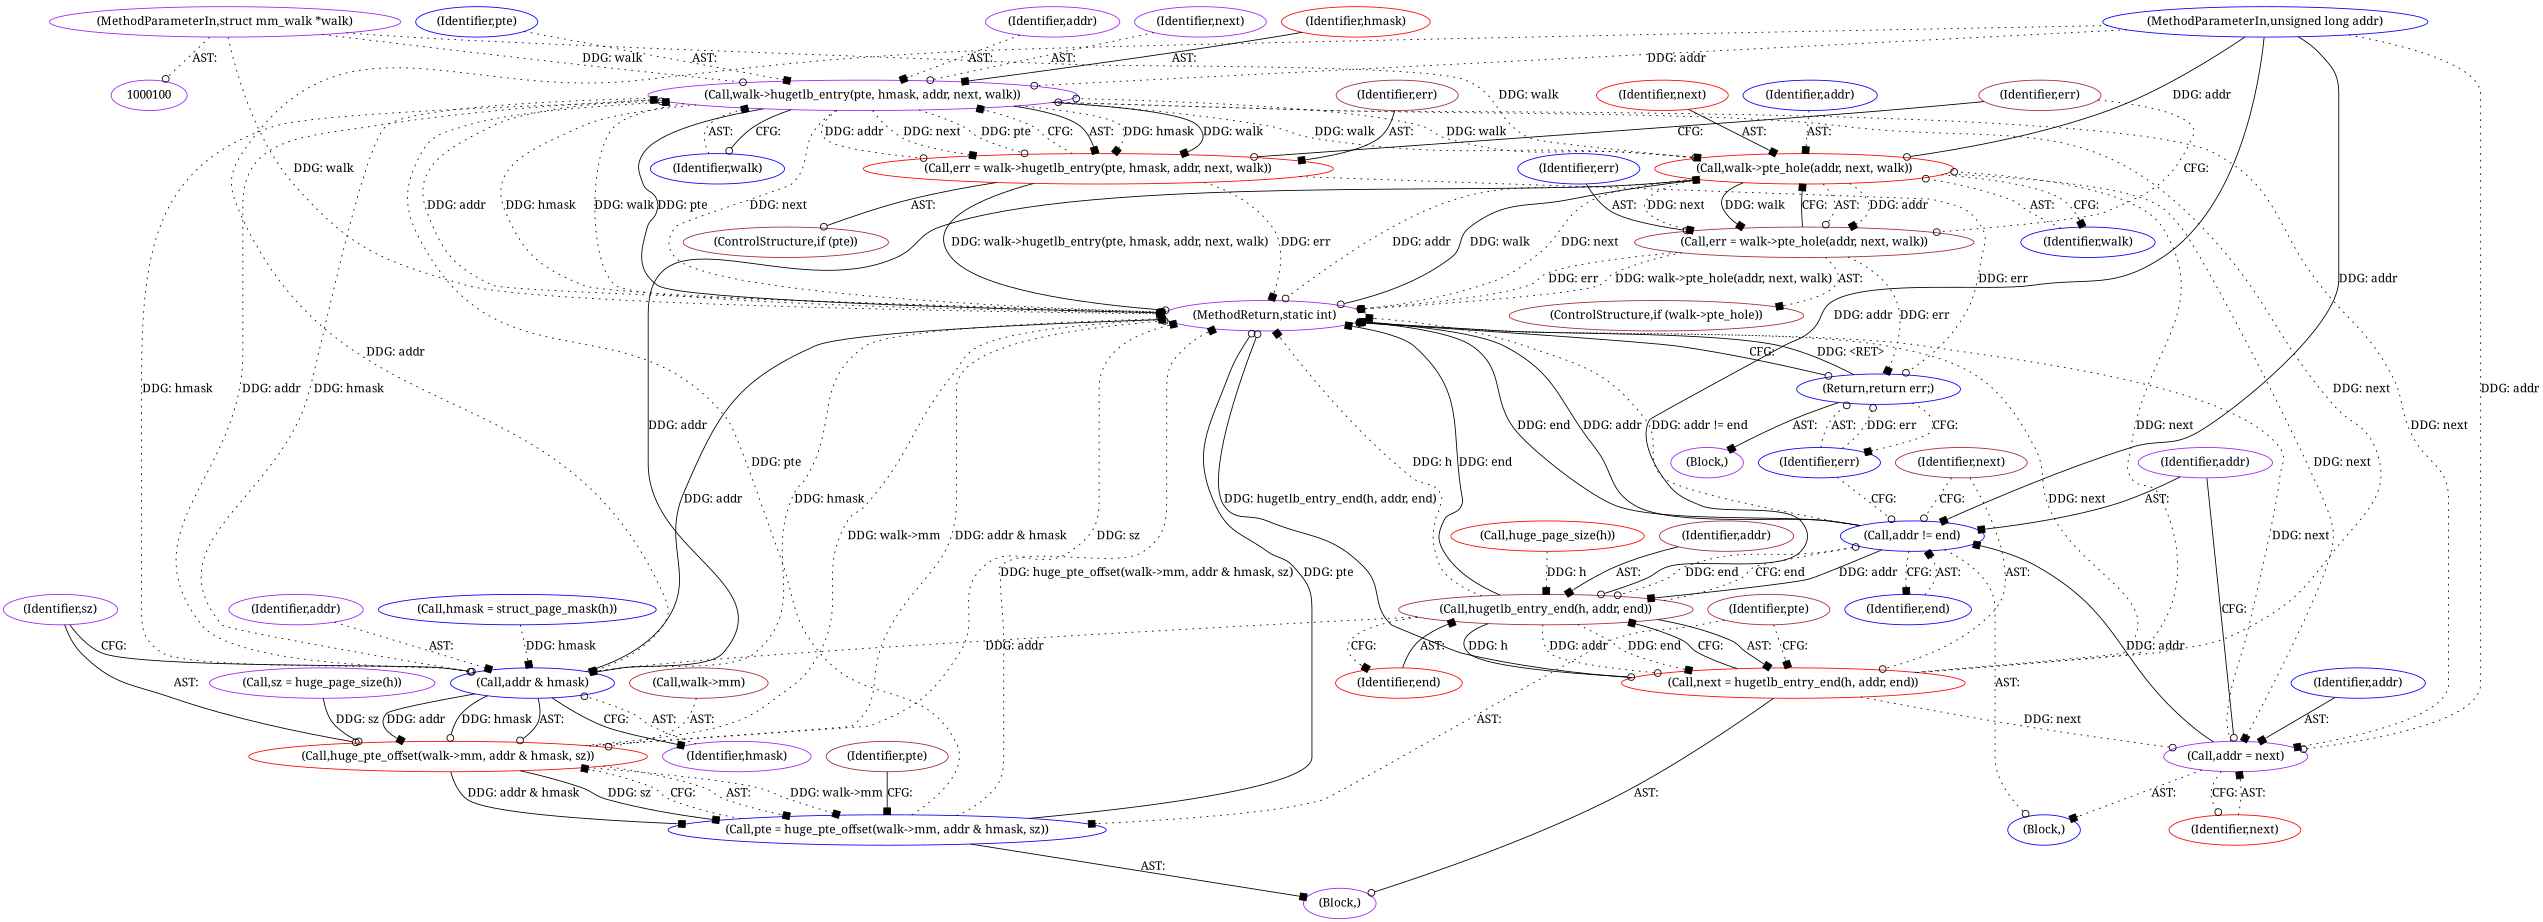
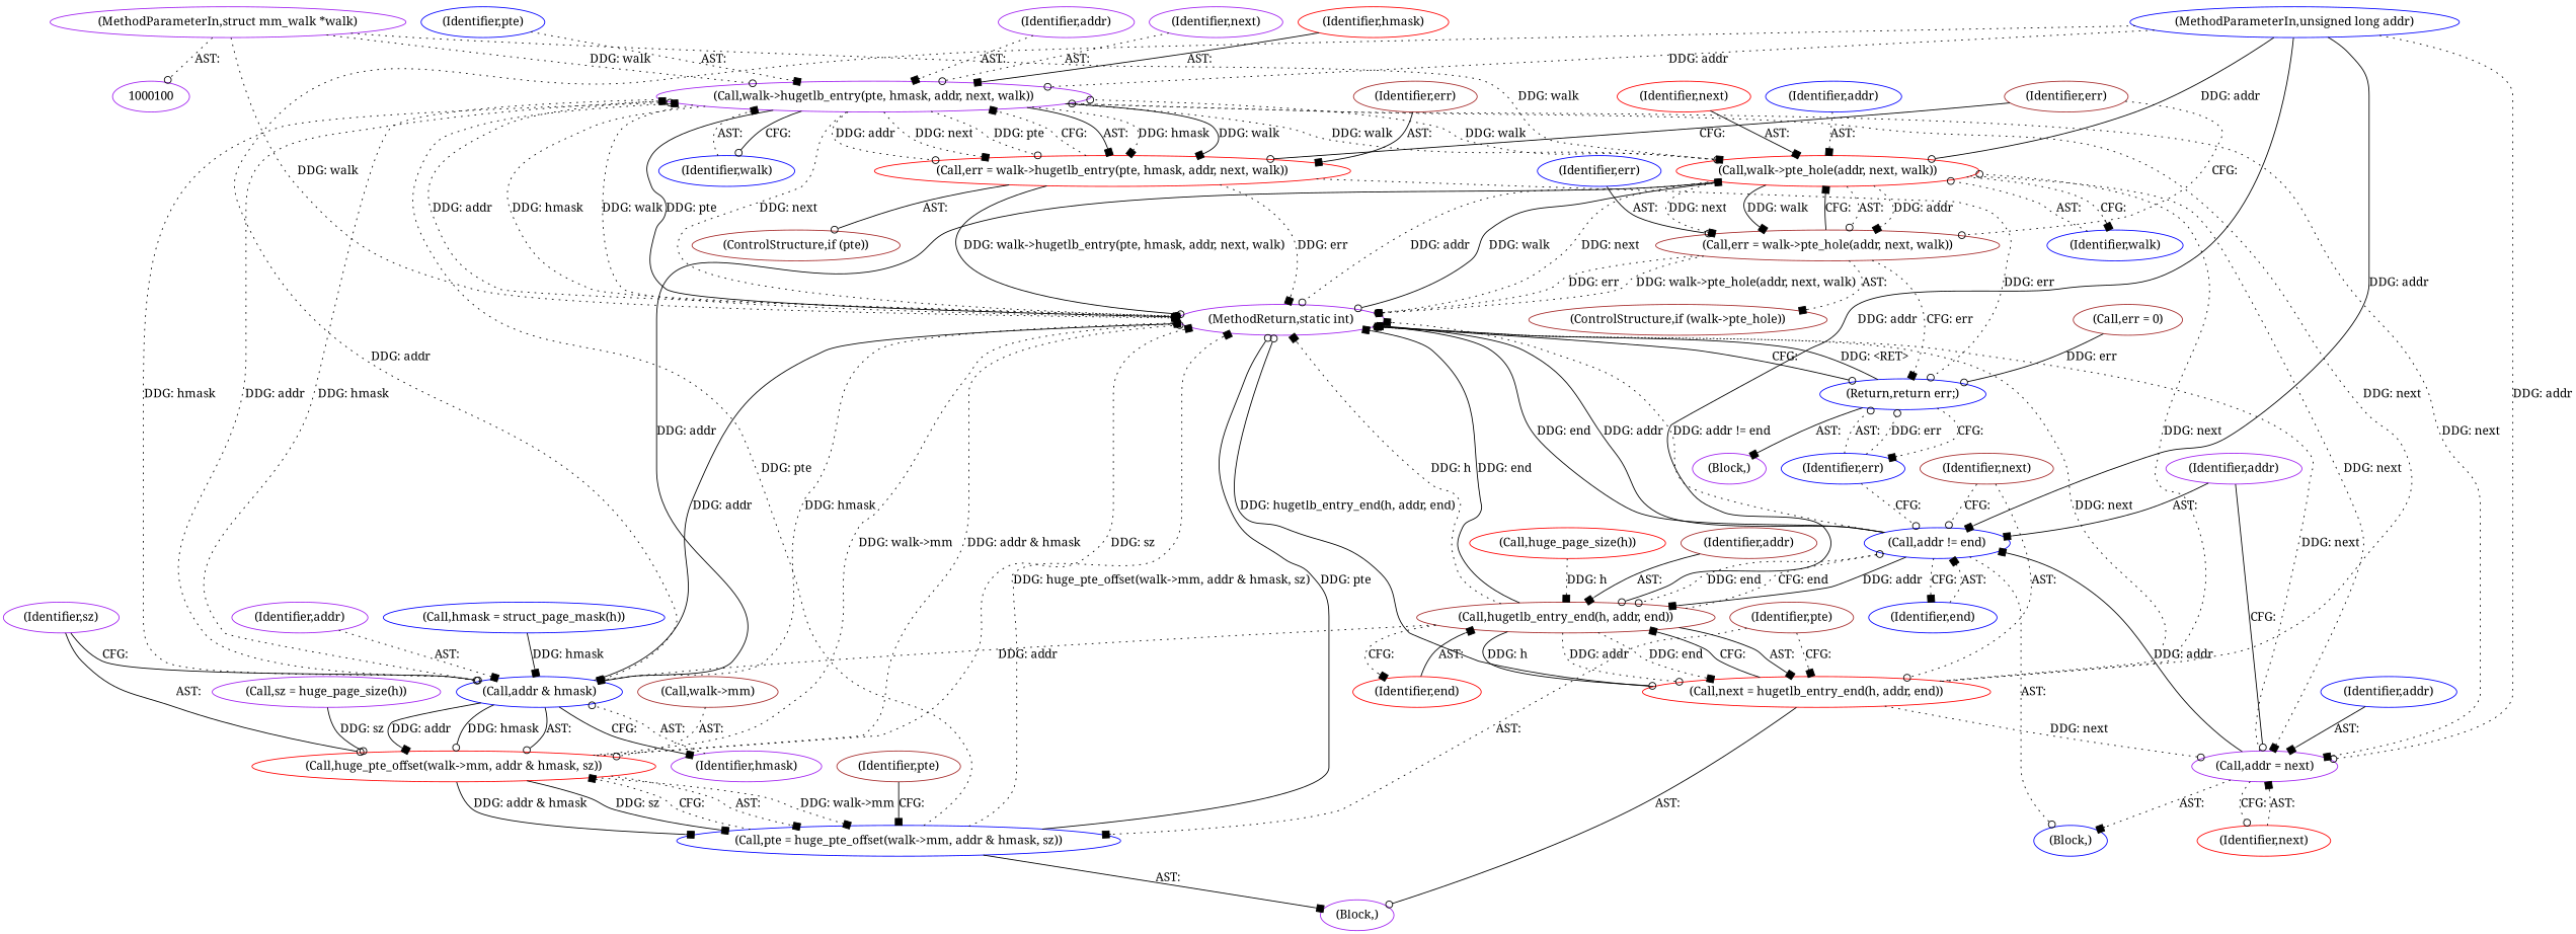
  digraph {
    fontname="Noto Serif"
    node [color=blue fontname="Noto Serif"]
    edge [arrowhead=box fontname="Noto Serif" style=dotted]
    n1 [color=purple label="(MethodParameterIn,struct mm_walk *walk)"]
    n2 [color=purple label="(Call,walk->hugetlb_entry(pte, hmask, addr, next, walk))"]
    n3 [color=red label="(Call,walk->pte_hole(addr, next, walk))"]
    n4 [color=purple label="(MethodReturn,static int)"]
    1000100 [color=purple]
    n6 [label="(Call,addr & hmask)"]
    n7 [color=purple label="(Call,addr = next)"]
    n8 [color=red label="(Call,err = walk->hugetlb_entry(pte, hmask, addr, next, walk))"]
    n9 [label="(Identifier,walk)"]
    n10 [color=brown label="(Call,err = walk->pte_hole(addr, next, walk))"]
    n11 [label="(Identifier,walk)"]
    n12 [label="(Return,return err;)"]
    n13 [color=red label="(Call,huge_pte_offset(walk->mm, addr & hmask, sz))"]
    n14 [color=purple label="(Identifier,hmask)"]
    n15 [label="(Call,addr != end)"]
    n16 [label="(Block,)"]
    n17 [color=red label="(Identifier,next)"]
    n18 [color=brown label="(ControlStructure,if (pte))"]
    n19 [label="(Call,pte = huge_pte_offset(walk->mm, addr & hmask, sz))"]
    n20 [color=purple label="(Block,)"]
    n21 [color=purple label="(Identifier,sz)"]
    n22 [color=brown label="(ControlStructure,if (walk->pte_hole))"]
    n23 [color=purple label="(Block,)"]
    n24 [label="(Identifier,err)"]
    n25 [color=brown label="(Call,hugetlb_entry_end(h, addr, end))"]
    n26 [label="(Identifier,end)"]
    n27 [color=red label="(Call,next = hugetlb_entry_end(h, addr, end))"]
    n28 [color=red label="(Identifier,end)"]
    n29 [color=purple label="(Identifier,addr)"]
    n30 [label="(Identifier,pte)"]
    n31 [color=red label="(Identifier,next)"]
    n32 [label="(Identifier,addr)"]
    n33 [color=purple label="(Call,sz = huge_page_size(h))"]
    n34 [color=purple label="(Identifier,addr)"]
    n35 [color=purple label="(Identifier,next)"]
    n36 [color=brown label="(Identifier,pte)"]
    n37 [color=brown label="(Identifier,addr)"]
    n38 [color=brown label="(Call,walk->mm)"]
    n39 [label="(MethodParameterIn,unsigned long addr)"]
    n40 [color=brown label="(Identifier,err)"]
    n41 [color=red label="(Call,huge_page_size(h))"]
    n42 [label="(Identifier,err)"]
+   n43 [color=brown label="(Call,err = 0)"]
    n44 [color=brown label="(Identifier,err)"]
    n45 [color=brown label="(Identifier,next)"]
    n46 [color=purple label="(Identifier,addr)"]
    n47 [label="(Identifier,addr)"]
    n48 [color=red label="(Identifier,hmask)"]
    n49 [color=brown label="(Identifier,pte)"]
    n50 [label="(Call,hmask = struct_page_mask(h))"]
    n1 -> n2 [arrowhead=odot label="DDG: walk"]
    n1 -> n3 [arrowhead=odot label="DDG: walk"]
    n1 -> n4 [label="DDG: walk"]
    n1 -> 1000100 [arrowhead=odot label="AST: "]
    n2 -> n3 [label="DDG: walk"]
    n2 -> n4 [arrowhead=odot label="DDG: addr"]
    n2 -> n4 [label="DDG: hmask"]
    n2 -> n4 [label="DDG: walk"]
    n2 -> n4 [arrowhead=odot label="DDG: pte" style=solid]
    n2 -> n4 [arrowhead=odot label="DDG: next"]
    n2 -> n6 [arrowhead=odot label="DDG: hmask"]
    n2 -> n7 [label="DDG: next"]
    n2 -> n8 [label="AST: " style=solid]
    n2 -> n8 [label="DDG: hmask"]
    n2 -> n8 [label="DDG: walk" style=solid]
    n2 -> n8 [arrowhead=odot label="DDG: addr"]
    n2 -> n8 [label="DDG: next"]
    n2 -> n8 [arrowhead=odot label="DDG: pte"]
    n2 -> n9 [arrowhead=odot label="CFG: " style=solid]
    n3 -> n2 [arrowhead=odot label="DDG: walk"]
    n3 -> n4 [label="DDG: next"]
    n3 -> n4 [arrowhead=odot label="DDG: addr"]
    n3 -> n4 [arrowhead=odot label="DDG: walk" style=solid]
    n3 -> n7 [label="DDG: next"]
    n3 -> n10 [arrowhead=odot label="AST: "]
    n3 -> n10 [label="DDG: addr"]
    n3 -> n10 [label="DDG: next"]
    n3 -> n10 [label="DDG: walk" style=solid]
    n3 -> n11 [label="CFG: "]
    n4 -> n12 [arrowhead=odot label="CFG: " style=solid]
    n6 -> n2 [arrowhead=odot label="DDG: hmask"]
    n6 -> n2 [label="DDG: addr"]
    n6 -> n3 [label="DDG: addr" style=solid]
    n6 -> n4 [arrowhead=odot label="DDG: addr" style=solid]
    n6 -> n4 [arrowhead=odot label="DDG: hmask"]
    n6 -> n13 [arrowhead=odot label="AST: " style=solid]
    n6 -> n13 [label="DDG: addr" style=solid]
    n6 -> n13 [arrowhead=odot label="DDG: hmask" style=solid]
    n6 -> n14 [label="CFG: " style=solid]
    n7 -> n4 [arrowhead=odot label="DDG: next"]
    n7 -> n15 [label="DDG: addr" style=solid]
    n7 -> n16 [label="AST: "]
    n7 -> n17 [arrowhead=odot label="CFG: "]
    n8 -> n2 [label="CFG: "]
    n8 -> n4 [label="DDG: err"]
    n8 -> n4 [arrowhead=odot label="DDG: walk->hugetlb_entry(pte, hmask, addr, next, walk)" style=solid]
    n8 -> n12 [arrowhead=odot label="DDG: err"]
    n8 -> n18 [arrowhead=odot label="AST: " style=solid]
    n9 -> n2 [label="AST: "]
    n10 -> n3 [label="CFG: " style=solid]
    n10 -> n4 [arrowhead=odot label="DDG: err"]
    n10 -> n4 [arrowhead=odot label="DDG: walk->pte_hole(addr, next, walk)"]
-   n10 -> n12 [label="DDG: err"]
+   n10 -> n12 [label="CFG: err"]
    n10 -> n22 [label="AST: "]
    n11 -> n3 [arrowhead=odot label="AST: "]
    n12 -> n4 [label="DDG: <RET>" style=solid]
    n12 -> n23 [label="AST: " style=solid]
    n12 -> n24 [label="CFG: "]
    n13 -> n4 [arrowhead=odot label="DDG: addr & hmask"]
    n13 -> n4 [label="DDG: sz"]
    n13 -> n4 [label="DDG: walk->mm"]
    n13 -> n19 [label="AST: "]
    n13 -> n19 [label="DDG: walk->mm"]
    n13 -> n19 [label="DDG: addr & hmask" style=solid]
    n13 -> n19 [label="DDG: sz" style=solid]
    n14 -> n6 [arrowhead=odot label="AST: "]
    n15 -> n4 [arrowhead=odot label="DDG: addr" style=solid]
    n15 -> n4 [label="DDG: addr != end"]
    n15 -> n4 [label="DDG: end" style=solid]
    n15 -> n16 [arrowhead=odot label="AST: "]
    n15 -> n25 [label="DDG: addr" style=solid]
    n15 -> n25 [arrowhead=odot label="DDG: end"]
    n15 -> n26 [label="CFG: "]
    n17 -> n7 [label="AST: "]
    n19 -> n2 [label="DDG: pte"]
    n19 -> n4 [label="DDG: huge_pte_offset(walk->mm, addr & hmask, sz)"]
    n19 -> n4 [arrowhead=odot label="DDG: pte" style=solid]
    n19 -> n13 [label="CFG: "]
    n19 -> n20 [label="AST: " style=solid]
    n21 -> n6 [arrowhead=odot label="CFG: " style=solid]
    n21 -> n13 [arrowhead=odot label="AST: " style=solid]
    n24 -> n12 [arrowhead=odot label="AST: "]
    n24 -> n12 [arrowhead=odot label="DDG: err"]
    n24 -> n15 [arrowhead=odot label="CFG: "]
    n25 -> n4 [label="DDG: end" style=solid]
    n25 -> n4 [label="DDG: h"]
    n25 -> n6 [label="DDG: addr"]
    n25 -> n15 [arrowhead=odot label="CFG: end"]
    n25 -> n27 [label="AST: " style=solid]
    n25 -> n27 [arrowhead=odot label="DDG: h" style=solid]
    n25 -> n27 [arrowhead=odot label="DDG: addr"]
    n25 -> n27 [label="DDG: end"]
    n25 -> n28 [label="CFG: "]
    n26 -> n15 [label="AST: "]
    n27 -> n2 [arrowhead=odot label="DDG: next"]
    n27 -> n3 [arrowhead=odot label="DDG: next"]
    n27 -> n4 [arrowhead=odot label="DDG: next"]
    n27 -> n4 [arrowhead=odot label="DDG: hugetlb_entry_end(h, addr, end)" style=solid]
    n27 -> n7 [arrowhead=odot label="DDG: next"]
    n27 -> n20 [arrowhead=odot label="AST: " style=solid]
    n27 -> n25 [label="CFG: " style=solid]
    n28 -> n25 [label="AST: " style=solid]
    n29 -> n6 [label="AST: "]
    n30 -> n2 [label="AST: "]
    n31 -> n3 [label="AST: " style=solid]
    n32 -> n7 [label="AST: " style=solid]
    n33 -> n13 [arrowhead=odot label="DDG: sz" style=solid]
    n34 -> n2 [label="AST: "]
    n35 -> n2 [arrowhead=odot label="AST: "]
    n36 -> n19 [label="CFG: " style=solid]
    n37 -> n25 [label="AST: " style=solid]
    n38 -> n13 [arrowhead=odot label="AST: "]
    n39 -> n2 [arrowhead=odot label="DDG: addr"]
    n39 -> n3 [arrowhead=odot label="DDG: addr" style=solid]
    n39 -> n6 [label="DDG: addr"]
    n39 -> n7 [arrowhead=odot label="DDG: addr"]
    n39 -> n15 [label="DDG: addr" style=solid]
    n39 -> n25 [arrowhead=odot label="DDG: addr" style=solid]
    n40 -> n8 [arrowhead=odot label="CFG: " style=solid]
    n40 -> n10 [arrowhead=odot label="CFG: "]
    n41 -> n25 [label="DDG: h"]
    n42 -> n10 [arrowhead=odot label="AST: " style=solid]
+   n43 -> n12 [arrowhead=odot label="DDG: err" style=solid]
    n44 -> n8 [label="AST: " style=solid]
    n45 -> n15 [arrowhead=odot label="CFG: "]
    n45 -> n27 [arrowhead=odot label="AST: "]
    n46 -> n7 [arrowhead=odot label="CFG: " style=solid]
    n46 -> n15 [label="AST: " style=solid]
    n47 -> n3 [label="AST: "]
    n48 -> n2 [label="AST: " style=solid]
    n49 -> n19 [label="AST: "]
    n49 -> n27 [label="CFG: "]
-   n50 -> n6 [label="DDG: hmask"]
+   n50 -> n6 [label="DDG: hmask" style=solid]
  }
